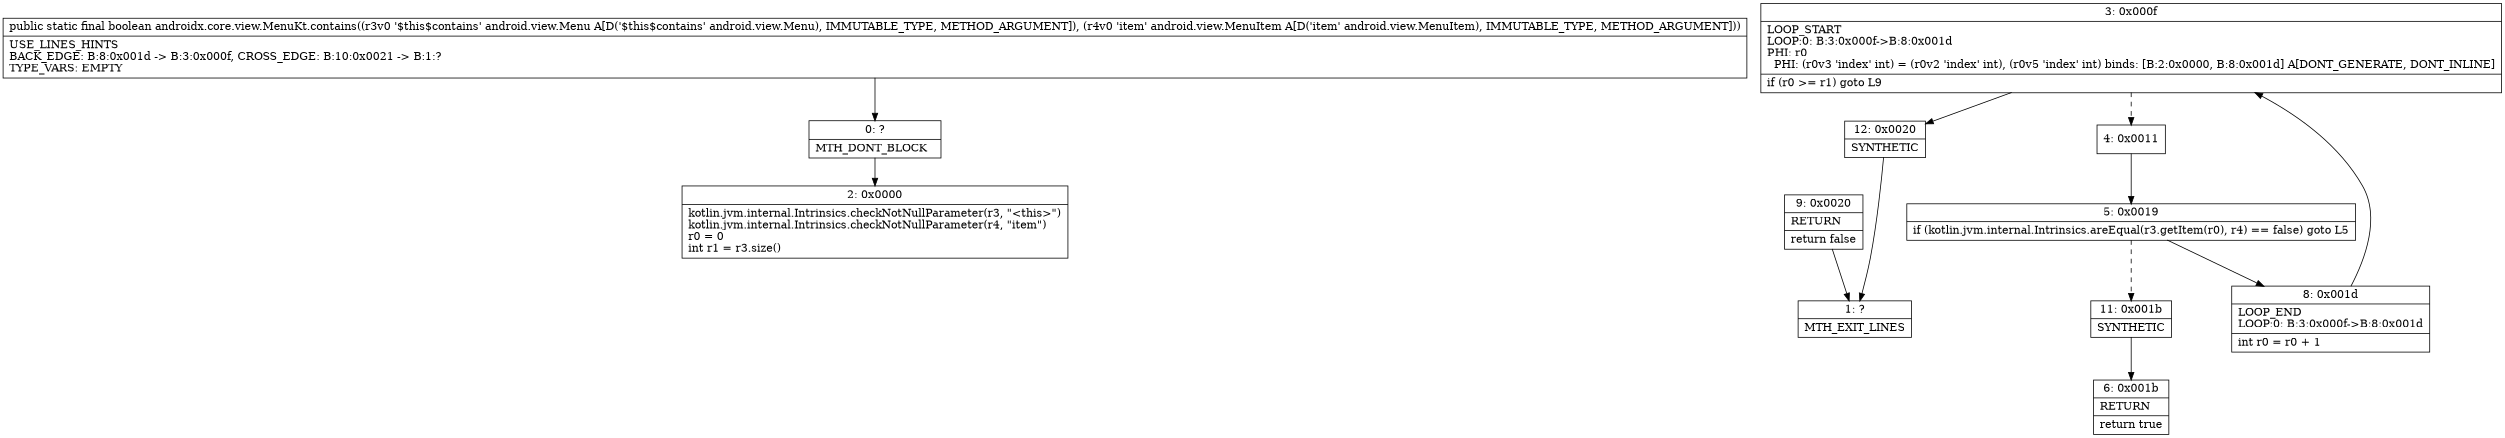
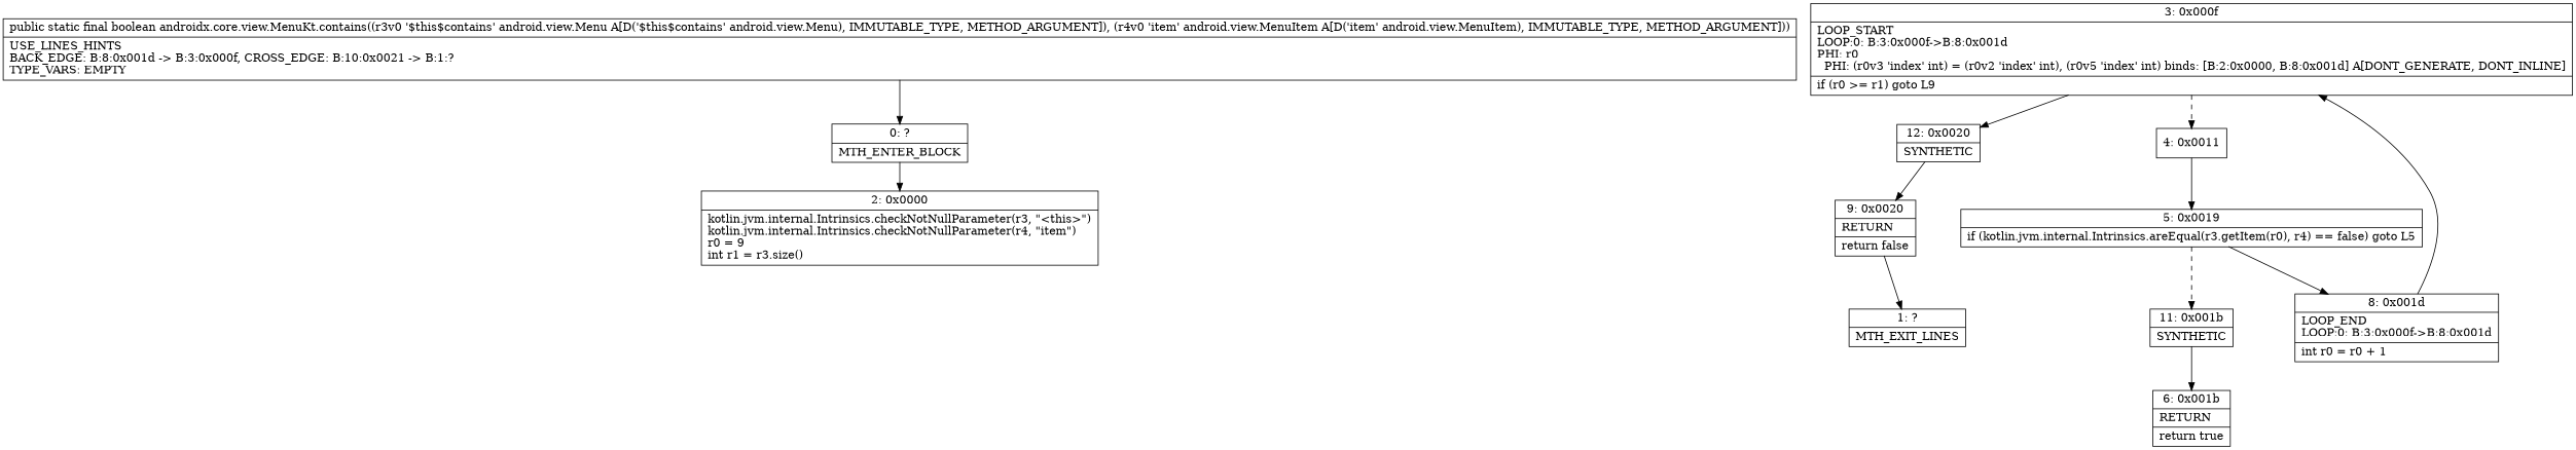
  digraph {
    node [shape=record]
-   n1 [label="{0\:\ ?|MTH_DONT_BLOCK\l}"]
-   n2 [label="{2\:\ 0x0000|kotlin.jvm.internal.Intrinsics.checkNotNullParameter(r3, \"\<this\>\")\lkotlin.jvm.internal.Intrinsics.checkNotNullParameter(r4, \"item\")\lr0 = 0\lint r1 = r3.size()\l}"]
+   n1 [label="{0\:\ ?|MTH_ENTER_BLOCK\l}"]
+   n2 [label="{2\:\ 0x0000|kotlin.jvm.internal.Intrinsics.checkNotNullParameter(r3, \"\<this\>\")\lkotlin.jvm.internal.Intrinsics.checkNotNullParameter(r4, \"item\")\lr0 = 9\lint r1 = r3.size()\l}"]
    n3 [label="{3\:\ 0x000f|LOOP_START\lLOOP:0: B:3:0x000f\-\>B:8:0x001d\lPHI: r0 \l  PHI: (r0v3 'index' int) = (r0v2 'index' int), (r0v5 'index' int) binds: [B:2:0x0000, B:8:0x001d] A[DONT_GENERATE, DONT_INLINE]\l|if (r0 \>= r1) goto L9\l}"]
    n4 [label="{4\:\ 0x0011}"]
    n5 [label="{12\:\ 0x0020|SYNTHETIC\l}"]
    n6 [label="{5\:\ 0x0019|if (kotlin.jvm.internal.Intrinsics.areEqual(r3.getItem(r0), r4) == false) goto L5\l}"]
    n7 [label="{9\:\ 0x0020|RETURN\l|return false\l}"]
    n8 [label="{8\:\ 0x001d|LOOP_END\lLOOP:0: B:3:0x000f\-\>B:8:0x001d\l|int r0 = r0 + 1\l}"]
    n9 [label="{11\:\ 0x001b|SYNTHETIC\l}"]
    n10 [label="{6\:\ 0x001b|RETURN\l|return true\l}"]
    n11 [label="{1\:\ ?|MTH_EXIT_LINES\l}"]
    n12 [label="{public static final boolean androidx.core.view.MenuKt.contains((r3v0 '$this$contains' android.view.Menu A[D('$this$contains' android.view.Menu), IMMUTABLE_TYPE, METHOD_ARGUMENT]), (r4v0 'item' android.view.MenuItem A[D('item' android.view.MenuItem), IMMUTABLE_TYPE, METHOD_ARGUMENT]))  | USE_LINES_HINTS\lBACK_EDGE: B:8:0x001d \-\> B:3:0x000f, CROSS_EDGE: B:10:0x0021 \-\> B:1:?\lTYPE_VARS: EMPTY\l}"]
    n1 -> n2
    n3 -> n4 [style=dashed]
    n3 -> n5
    n4 -> n6
-   n5 -> n11
+   n5 -> n7
    n6 -> n8
    n6 -> n9 [style=dashed]
    n7 -> n11
    n8 -> n3
    n9 -> n10
    n12 -> n1
  }
